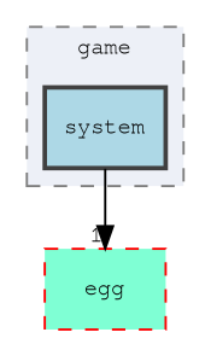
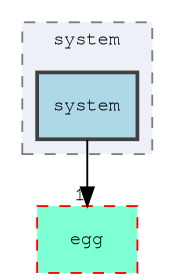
  digraph {
    compound=true
    node [fontname=FreeMono fontsize=10 shape=box]
    n1 [color=grey25 fillcolor=lightblue label=system style="filled,bold,"]
    n2 [color=red fillcolor=aquamarine label=egg style="dashed,filled"]
    subgraph cluster_1 {
      bgcolor="#edf0f7"
      fontname=FreeMono
      fontsize=10
-     label=game
+     label=system
      pencolor=grey50
      style="filled,dashed,"
      n1
    }
    n1 -> n2 [fontname=FreeMono fontsize=10 headlabel=1 labeldistance=1.5 labelfontname=FreeMono labelfontsize=10]
  }
